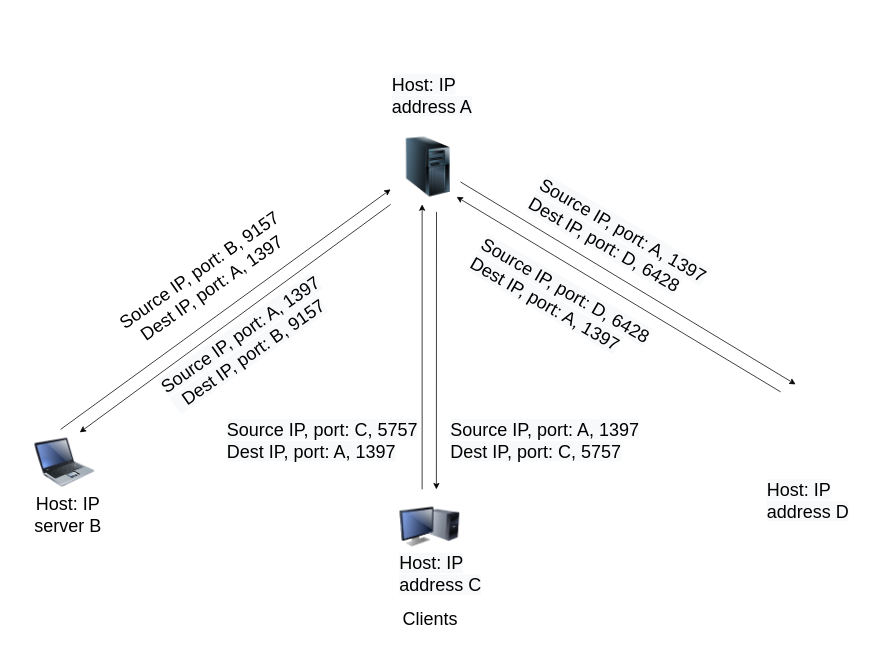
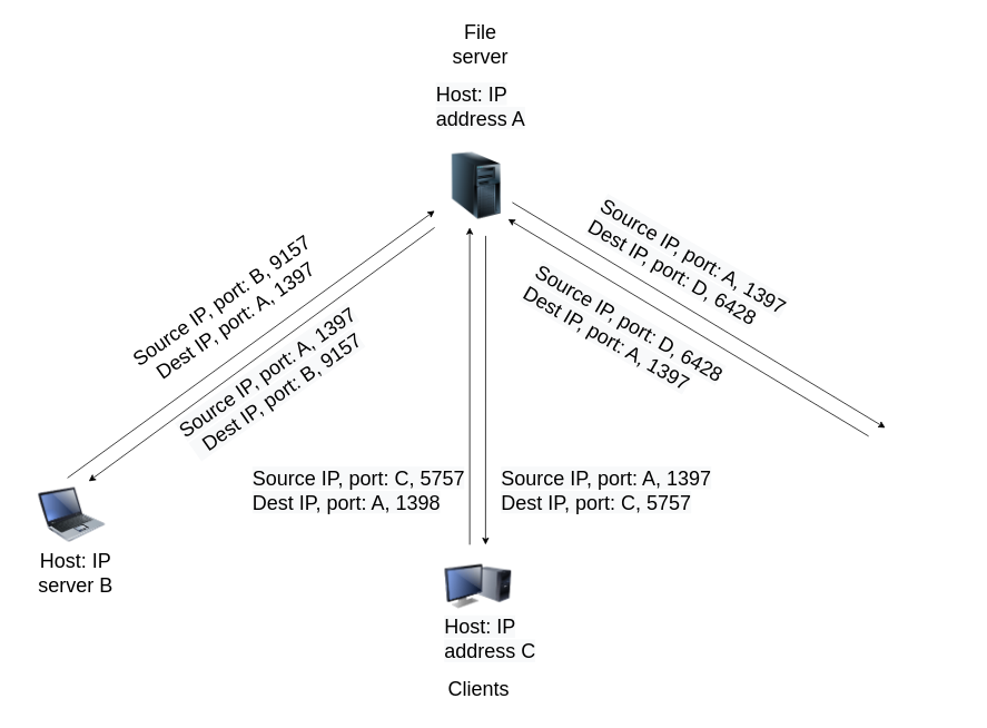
  <mxCell id="0" />
  <mxCell id="1" parent="0" />
  <mxCell id="2" value="" style="image;html=1;image=img/lib/clip_art/computers/Server_Tower_128x128.png" vertex="1" parent="1"><mxGeometry x="530" y="182" width="80" height="80" as="geometry" /></mxCell>
  <mxCell id="3" value="" style="image;html=1;image=img/lib/clip_art/computers/Laptop_128x128.png" vertex="1" parent="1"><mxGeometry x="45.5" y="576" width="80" height="80" as="geometry" /></mxCell>
+ <mxCell id="4" value="&lt;font style=&quot;font-size: 24px;&quot;&gt;File&lt;br&gt;server&lt;/font&gt;" style="text;html=1;strokeColor=none;fillColor=none;align=center;verticalAlign=middle;whiteSpace=wrap;rounded=0;" vertex="1" parent="1"><mxGeometry x="530" y="20" width="90" height="65" as="geometry" /></mxCell>
  <mxCell id="5" value="" style="endArrow=classic;html=1;rounded=0;fontSize=24;" edge="1" parent="1"><mxGeometry width="50" height="50" relative="1" as="geometry"><mxPoint x="80" y="572" as="sourcePoint" /><mxPoint x="520" y="252" as="targetPoint" /></mxGeometry></mxCell>
  <mxCell id="6" value="Source IP, port: B, 9157&lt;br&gt;Dest IP, port: A, 1397" style="text;html=1;strokeColor=none;fillColor=none;align=center;verticalAlign=middle;whiteSpace=wrap;rounded=0;fontSize=24;rotation=-35;" vertex="1" parent="1"><mxGeometry x="125.5" y="342" width="294.5" height="60" as="geometry" /></mxCell>
  <mxCell id="7" value="Host: IP&lt;br&gt;server B" style="text;html=1;strokeColor=none;fillColor=none;align=center;verticalAlign=middle;whiteSpace=wrap;rounded=0;fontSize=24;" vertex="1" parent="1"><mxGeometry x="20" y="656" width="140" height="60" as="geometry" /></mxCell>
  <mxCell id="8" value="&lt;span style=&quot;color: rgb(0, 0, 0); font-family: Helvetica; font-size: 24px; font-style: normal; font-variant-ligatures: normal; font-variant-caps: normal; font-weight: 400; letter-spacing: normal; orphans: 2; text-align: center; text-indent: 0px; text-transform: none; widows: 2; word-spacing: 0px; -webkit-text-stroke-width: 0px; background-color: rgb(248, 249, 250); text-decoration-thickness: initial; text-decoration-style: initial; text-decoration-color: initial; float: none; display: inline !important;&quot;&gt;Host: IP&lt;/span&gt;&lt;br style=&quot;color: rgb(0, 0, 0); font-family: Helvetica; font-size: 24px; font-style: normal; font-variant-ligatures: normal; font-variant-caps: normal; font-weight: 400; letter-spacing: normal; orphans: 2; text-align: center; text-indent: 0px; text-transform: none; widows: 2; word-spacing: 0px; -webkit-text-stroke-width: 0px; background-color: rgb(248, 249, 250); text-decoration-thickness: initial; text-decoration-style: initial; text-decoration-color: initial;&quot;&gt;&lt;span style=&quot;color: rgb(0, 0, 0); font-family: Helvetica; font-size: 24px; font-style: normal; font-variant-ligatures: normal; font-variant-caps: normal; font-weight: 400; letter-spacing: normal; orphans: 2; text-align: center; text-indent: 0px; text-transform: none; widows: 2; word-spacing: 0px; -webkit-text-stroke-width: 0px; background-color: rgb(248, 249, 250); text-decoration-thickness: initial; text-decoration-style: initial; text-decoration-color: initial; float: none; display: inline !important;&quot;&gt;address A&lt;/span&gt;" style="text;whiteSpace=wrap;html=1;fontSize=24;" vertex="1" parent="1"><mxGeometry x="520" y="92" width="140" height="80" as="geometry" /></mxCell>
  <mxCell id="9" value="Clients" style="text;html=1;strokeColor=none;fillColor=none;align=center;verticalAlign=middle;whiteSpace=wrap;rounded=0;fontSize=24;" vertex="1" parent="1"><mxGeometry x="533" y="800" width="80" height="50" as="geometry" /></mxCell>
  <mxCell id="10" value="" style="endArrow=classic;html=1;rounded=0;fontSize=24;entryX=0.75;entryY=0;entryDx=0;entryDy=0;" edge="1" parent="1" target="3"><mxGeometry width="50" height="50" relative="1" as="geometry"><mxPoint x="520" y="272" as="sourcePoint" /><mxPoint x="130" y="582" as="targetPoint" /></mxGeometry></mxCell>
  <mxCell id="11" value="&lt;span style=&quot;color: rgb(0, 0, 0); font-family: Helvetica; font-size: 24px; font-style: normal; font-variant-ligatures: normal; font-variant-caps: normal; font-weight: 400; letter-spacing: normal; orphans: 2; text-align: center; text-indent: 0px; text-transform: none; widows: 2; word-spacing: 0px; -webkit-text-stroke-width: 0px; background-color: rgb(248, 249, 250); text-decoration-thickness: initial; text-decoration-style: initial; text-decoration-color: initial; float: none; display: inline !important;&quot;&gt;Source IP, port: A, 1397&lt;/span&gt;&lt;br style=&quot;color: rgb(0, 0, 0); font-family: Helvetica; font-size: 24px; font-style: normal; font-variant-ligatures: normal; font-variant-caps: normal; font-weight: 400; letter-spacing: normal; orphans: 2; text-align: center; text-indent: 0px; text-transform: none; widows: 2; word-spacing: 0px; -webkit-text-stroke-width: 0px; background-color: rgb(248, 249, 250); text-decoration-thickness: initial; text-decoration-style: initial; text-decoration-color: initial;&quot;&gt;&lt;span style=&quot;color: rgb(0, 0, 0); font-family: Helvetica; font-size: 24px; font-style: normal; font-variant-ligatures: normal; font-variant-caps: normal; font-weight: 400; letter-spacing: normal; orphans: 2; text-align: center; text-indent: 0px; text-transform: none; widows: 2; word-spacing: 0px; -webkit-text-stroke-width: 0px; background-color: rgb(248, 249, 250); text-decoration-thickness: initial; text-decoration-style: initial; text-decoration-color: initial; float: none; display: inline !important;&quot;&gt;&amp;nbsp; Dest IP, port: B, 9157&lt;/span&gt;" style="text;whiteSpace=wrap;html=1;fontSize=24;rotation=-35;" vertex="1" parent="1"><mxGeometry x="200" y="412" width="290" height="80" as="geometry" /></mxCell>
  <mxCell id="12" value="" style="shape=image;html=1;verticalAlign=top;verticalLabelPosition=bottom;labelBackgroundColor=#ffffff;imageAspect=0;aspect=fixed;image=https://cdn0.iconfinder.com/data/icons/devices-42/512/android_phone-128.png" vertex="1" parent="1"><mxGeometry x="1021" y="523" width="109" height="109" as="geometry" /></mxCell>
- <mxCell id="13" value="&lt;span style=&quot;color: rgb(0, 0, 0); font-family: Helvetica; font-size: 24px; font-style: normal; font-variant-ligatures: normal; font-variant-caps: normal; font-weight: 400; letter-spacing: normal; orphans: 2; text-align: center; text-indent: 0px; text-transform: none; widows: 2; word-spacing: 0px; -webkit-text-stroke-width: 0px; background-color: rgb(248, 249, 250); text-decoration-thickness: initial; text-decoration-style: initial; text-decoration-color: initial; float: none; display: inline !important;&quot;&gt;Host: IP&lt;/span&gt;&lt;br style=&quot;color: rgb(0, 0, 0); font-family: Helvetica; font-size: 24px; font-style: normal; font-variant-ligatures: normal; font-variant-caps: normal; font-weight: 400; letter-spacing: normal; orphans: 2; text-align: center; text-indent: 0px; text-transform: none; widows: 2; word-spacing: 0px; -webkit-text-stroke-width: 0px; background-color: rgb(248, 249, 250); text-decoration-thickness: initial; text-decoration-style: initial; text-decoration-color: initial;&quot;&gt;&lt;span style=&quot;color: rgb(0, 0, 0); font-family: Helvetica; font-size: 24px; font-style: normal; font-variant-ligatures: normal; font-variant-caps: normal; font-weight: 400; letter-spacing: normal; orphans: 2; text-align: center; text-indent: 0px; text-transform: none; widows: 2; word-spacing: 0px; -webkit-text-stroke-width: 0px; background-color: rgb(248, 249, 250); text-decoration-thickness: initial; text-decoration-style: initial; text-decoration-color: initial; float: none; display: inline !important;&quot;&gt;address D&lt;/span&gt;" style="text;whiteSpace=wrap;html=1;fontSize=24;" vertex="1" parent="1"><mxGeometry x="1020" y="632" width="140" height="80" as="geometry" /></mxCell>
  <mxCell id="14" value="" style="endArrow=classic;html=1;rounded=0;fontSize=24;" edge="1" parent="1"><mxGeometry width="50" height="50" relative="1" as="geometry"><mxPoint x="562" y="652" as="sourcePoint" /><mxPoint x="562" y="272" as="targetPoint" /></mxGeometry></mxCell>
  <mxCell id="15" value="" style="endArrow=classic;html=1;rounded=0;fontSize=24;" edge="1" parent="1"><mxGeometry width="50" height="50" relative="1" as="geometry"><mxPoint x="581.17" y="282" as="sourcePoint" /><mxPoint x="581" y="652" as="targetPoint" /></mxGeometry></mxCell>
- <mxCell id="16" value="&lt;span style=&quot;color: rgb(0, 0, 0); font-family: Helvetica; font-size: 24px; font-style: normal; font-variant-ligatures: normal; font-variant-caps: normal; font-weight: 400; letter-spacing: normal; orphans: 2; text-align: center; text-indent: 0px; text-transform: none; widows: 2; word-spacing: 0px; -webkit-text-stroke-width: 0px; background-color: rgb(248, 249, 250); text-decoration-thickness: initial; text-decoration-style: initial; text-decoration-color: initial; float: none; display: inline !important;&quot;&gt;Source IP, port: C, 5757&lt;/span&gt;&lt;br style=&quot;color: rgb(0, 0, 0); font-family: Helvetica; font-size: 24px; font-style: normal; font-variant-ligatures: normal; font-variant-caps: normal; font-weight: 400; letter-spacing: normal; orphans: 2; text-align: center; text-indent: 0px; text-transform: none; widows: 2; word-spacing: 0px; -webkit-text-stroke-width: 0px; background-color: rgb(248, 249, 250); text-decoration-thickness: initial; text-decoration-style: initial; text-decoration-color: initial;&quot;&gt;&lt;span style=&quot;color: rgb(0, 0, 0); font-family: Helvetica; font-size: 24px; font-style: normal; font-variant-ligatures: normal; font-variant-caps: normal; font-weight: 400; letter-spacing: normal; orphans: 2; text-align: center; text-indent: 0px; text-transform: none; widows: 2; word-spacing: 0px; -webkit-text-stroke-width: 0px; background-color: rgb(248, 249, 250); text-decoration-thickness: initial; text-decoration-style: initial; text-decoration-color: initial; float: none; display: inline !important;&quot;&gt;Dest IP, port: A, 1397&lt;/span&gt;" style="text;whiteSpace=wrap;html=1;fontSize=24;" vertex="1" parent="1"><mxGeometry x="300" y="552" width="290" height="80" as="geometry" /></mxCell>
+ <mxCell id="16" value="&lt;span style=&quot;color: rgb(0, 0, 0); font-family: Helvetica; font-size: 24px; font-style: normal; font-variant-ligatures: normal; font-variant-caps: normal; font-weight: 400; letter-spacing: normal; orphans: 2; text-align: center; text-indent: 0px; text-transform: none; widows: 2; word-spacing: 0px; -webkit-text-stroke-width: 0px; background-color: rgb(248, 249, 250); text-decoration-thickness: initial; text-decoration-style: initial; text-decoration-color: initial; float: none; display: inline !important;&quot;&gt;Source IP, port: C, 5757&lt;/span&gt;&lt;br style=&quot;color: rgb(0, 0, 0); font-family: Helvetica; font-size: 24px; font-style: normal; font-variant-ligatures: normal; font-variant-caps: normal; font-weight: 400; letter-spacing: normal; orphans: 2; text-align: center; text-indent: 0px; text-transform: none; widows: 2; word-spacing: 0px; -webkit-text-stroke-width: 0px; background-color: rgb(248, 249, 250); text-decoration-thickness: initial; text-decoration-style: initial; text-decoration-color: initial;&quot;&gt;&lt;span style=&quot;color: rgb(0, 0, 0); font-family: Helvetica; font-size: 24px; font-style: normal; font-variant-ligatures: normal; font-variant-caps: normal; font-weight: 400; letter-spacing: normal; orphans: 2; text-align: center; text-indent: 0px; text-transform: none; widows: 2; word-spacing: 0px; -webkit-text-stroke-width: 0px; background-color: rgb(248, 249, 250); text-decoration-thickness: initial; text-decoration-style: initial; text-decoration-color: initial; float: none; display: inline !important;&quot;&gt;Dest IP, port: A, 1398&lt;/span&gt;" style="text;whiteSpace=wrap;html=1;fontSize=24;" vertex="1" parent="1"><mxGeometry x="300" y="552" width="290" height="80" as="geometry" /></mxCell>
  <mxCell id="17" value="" style="image;html=1;image=img/lib/clip_art/computers/Monitor_Tower_128x128.png" vertex="1" parent="1"><mxGeometry x="532" y="662" width="80" height="80" as="geometry" /></mxCell>
  <mxCell id="18" value="&lt;span style=&quot;color: rgb(0, 0, 0); font-family: Helvetica; font-size: 24px; font-style: normal; font-variant-ligatures: normal; font-variant-caps: normal; font-weight: 400; letter-spacing: normal; orphans: 2; text-align: center; text-indent: 0px; text-transform: none; widows: 2; word-spacing: 0px; -webkit-text-stroke-width: 0px; background-color: rgb(248, 249, 250); text-decoration-thickness: initial; text-decoration-style: initial; text-decoration-color: initial; float: none; display: inline !important;&quot;&gt;Host: IP&lt;/span&gt;&lt;br style=&quot;color: rgb(0, 0, 0); font-family: Helvetica; font-size: 24px; font-style: normal; font-variant-ligatures: normal; font-variant-caps: normal; font-weight: 400; letter-spacing: normal; orphans: 2; text-align: center; text-indent: 0px; text-transform: none; widows: 2; word-spacing: 0px; -webkit-text-stroke-width: 0px; background-color: rgb(248, 249, 250); text-decoration-thickness: initial; text-decoration-style: initial; text-decoration-color: initial;&quot;&gt;&lt;span style=&quot;color: rgb(0, 0, 0); font-family: Helvetica; font-size: 24px; font-style: normal; font-variant-ligatures: normal; font-variant-caps: normal; font-weight: 400; letter-spacing: normal; orphans: 2; text-align: center; text-indent: 0px; text-transform: none; widows: 2; word-spacing: 0px; -webkit-text-stroke-width: 0px; background-color: rgb(248, 249, 250); text-decoration-thickness: initial; text-decoration-style: initial; text-decoration-color: initial; float: none; display: inline !important;&quot;&gt;address C&lt;/span&gt;" style="text;whiteSpace=wrap;html=1;fontSize=24;" vertex="1" parent="1"><mxGeometry x="530" y="730" width="140" height="80" as="geometry" /></mxCell>
  <mxCell id="19" value="&lt;span style=&quot;color: rgb(0, 0, 0); font-family: Helvetica; font-size: 24px; font-style: normal; font-variant-ligatures: normal; font-variant-caps: normal; font-weight: 400; letter-spacing: normal; orphans: 2; text-align: center; text-indent: 0px; text-transform: none; widows: 2; word-spacing: 0px; -webkit-text-stroke-width: 0px; background-color: rgb(248, 249, 250); text-decoration-thickness: initial; text-decoration-style: initial; text-decoration-color: initial; float: none; display: inline !important;&quot;&gt;Source IP, port: A, 1397&lt;/span&gt;&lt;br style=&quot;color: rgb(0, 0, 0); font-family: Helvetica; font-size: 24px; font-style: normal; font-variant-ligatures: normal; font-variant-caps: normal; font-weight: 400; letter-spacing: normal; orphans: 2; text-align: center; text-indent: 0px; text-transform: none; widows: 2; word-spacing: 0px; -webkit-text-stroke-width: 0px; background-color: rgb(248, 249, 250); text-decoration-thickness: initial; text-decoration-style: initial; text-decoration-color: initial;&quot;&gt;&lt;span style=&quot;color: rgb(0, 0, 0); font-family: Helvetica; font-size: 24px; font-style: normal; font-variant-ligatures: normal; font-variant-caps: normal; font-weight: 400; letter-spacing: normal; orphans: 2; text-align: center; text-indent: 0px; text-transform: none; widows: 2; word-spacing: 0px; -webkit-text-stroke-width: 0px; background-color: rgb(248, 249, 250); text-decoration-thickness: initial; text-decoration-style: initial; text-decoration-color: initial; float: none; display: inline !important;&quot;&gt;Dest IP, port: C, 5757&lt;/span&gt;" style="text;whiteSpace=wrap;html=1;fontSize=24;" vertex="1" parent="1"><mxGeometry x="598" y="552" width="290" height="80" as="geometry" /></mxCell>
  <mxCell id="20" value="" style="endArrow=classic;html=1;rounded=0;fontSize=24;" edge="1" parent="1"><mxGeometry width="50" height="50" relative="1" as="geometry"><mxPoint x="1040" y="522" as="sourcePoint" /><mxPoint x="608" y="262" as="targetPoint" /></mxGeometry></mxCell>
  <mxCell id="21" value="" style="endArrow=classic;html=1;rounded=0;fontSize=24;" edge="1" parent="1"><mxGeometry width="50" height="50" relative="1" as="geometry"><mxPoint x="613" y="242" as="sourcePoint" /><mxPoint x="1060" y="512" as="targetPoint" /></mxGeometry></mxCell>
  <mxCell id="22" value="&lt;span style=&quot;color: rgb(0, 0, 0); font-family: Helvetica; font-size: 24px; font-style: normal; font-variant-ligatures: normal; font-variant-caps: normal; font-weight: 400; letter-spacing: normal; orphans: 2; text-indent: 0px; text-transform: none; widows: 2; word-spacing: 0px; -webkit-text-stroke-width: 0px; text-decoration-thickness: initial; text-decoration-style: initial; text-decoration-color: initial; text-align: center; background-color: rgb(248, 249, 250); float: none; display: inline !important;&quot;&gt;Source IP, port: D, 6428&lt;/span&gt;&lt;br style=&quot;color: rgb(0, 0, 0); font-family: Helvetica; font-size: 24px; font-style: normal; font-variant-ligatures: normal; font-variant-caps: normal; font-weight: 400; letter-spacing: normal; orphans: 2; text-indent: 0px; text-transform: none; widows: 2; word-spacing: 0px; -webkit-text-stroke-width: 0px; text-decoration-thickness: initial; text-decoration-style: initial; text-decoration-color: initial; text-align: center; background-color: rgb(248, 249, 250);&quot;&gt;&lt;span style=&quot;color: rgb(0, 0, 0); font-family: Helvetica; font-size: 24px; font-style: normal; font-variant-ligatures: normal; font-variant-caps: normal; font-weight: 400; letter-spacing: normal; orphans: 2; text-indent: 0px; text-transform: none; widows: 2; word-spacing: 0px; -webkit-text-stroke-width: 0px; text-decoration-thickness: initial; text-decoration-style: initial; text-decoration-color: initial; text-align: center; background-color: rgb(248, 249, 250); float: none; display: inline !important;&quot;&gt;Dest IP, port: A, 1397&lt;/span&gt;" style="text;whiteSpace=wrap;html=1;fontSize=24;rotation=30;" vertex="1" parent="1"><mxGeometry x="613" y="372" width="290" height="79.33" as="geometry" /></mxCell>
  <mxCell id="23" value="&lt;span style=&quot;color: rgb(0, 0, 0); font-family: Helvetica; font-size: 24px; font-style: normal; font-variant-ligatures: normal; font-variant-caps: normal; font-weight: 400; letter-spacing: normal; orphans: 2; text-indent: 0px; text-transform: none; widows: 2; word-spacing: 0px; -webkit-text-stroke-width: 0px; text-decoration-thickness: initial; text-decoration-style: initial; text-decoration-color: initial; text-align: center; background-color: rgb(248, 249, 250); float: none; display: inline !important;&quot;&gt;Source IP, port: A, 1397&lt;/span&gt;&lt;br style=&quot;color: rgb(0, 0, 0); font-family: Helvetica; font-size: 24px; font-style: normal; font-variant-ligatures: normal; font-variant-caps: normal; font-weight: 400; letter-spacing: normal; orphans: 2; text-indent: 0px; text-transform: none; widows: 2; word-spacing: 0px; -webkit-text-stroke-width: 0px; text-decoration-thickness: initial; text-decoration-style: initial; text-decoration-color: initial; text-align: center; background-color: rgb(248, 249, 250);&quot;&gt;&lt;span style=&quot;color: rgb(0, 0, 0); font-family: Helvetica; font-size: 24px; font-style: normal; font-variant-ligatures: normal; font-variant-caps: normal; font-weight: 400; letter-spacing: normal; orphans: 2; text-indent: 0px; text-transform: none; widows: 2; word-spacing: 0px; -webkit-text-stroke-width: 0px; text-decoration-thickness: initial; text-decoration-style: initial; text-decoration-color: initial; text-align: center; background-color: rgb(248, 249, 250); float: none; display: inline !important;&quot;&gt;Dest IP, port: D, 6428&lt;/span&gt;" style="text;whiteSpace=wrap;html=1;fontSize=24;rotation=30;" vertex="1" parent="1"><mxGeometry x="690" y="292" width="290" height="80" as="geometry" /></mxCell>
